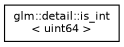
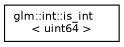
  digraph {
    rankdir=LR
-   n1 [color=black fillcolor=white fontname=Helvetica fontsize=10 height=0.2 label="glm::detail::is_int\l\< uint64 \>" shape=record style=filled width=0.4]
+   n1 [color=black fillcolor=white fontname=Helvetica fontsize=10 height=0.2 label="glm::int::is_int\l\< uint64 \>" shape=record style=filled width=0.4]
  }
